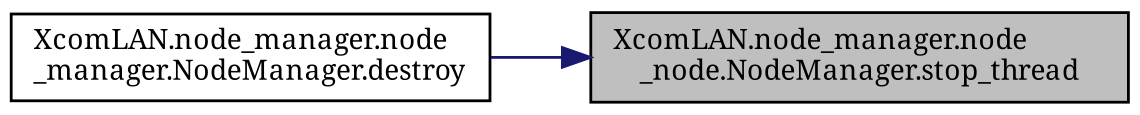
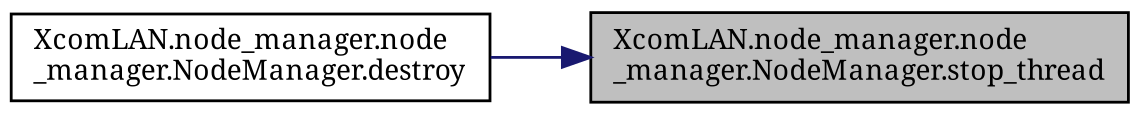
  digraph {
    rankdir=RL
    fontname="Noto Serif"
    node [color=black fontname="Noto Serif" fontsize=10 shape=record style=filled]
-   n1 [fillcolor=grey75 fontcolor=black height=0.2 label="XcomLAN.node_manager.node\l_node.NodeManager.stop_thread" width=0.4]
+   n1 [fillcolor=grey75 fontcolor=black height=0.2 label="XcomLAN.node_manager.node\l_manager.NodeManager.stop_thread" width=0.4]
    n2 [fillcolor=white height=0.2 label="XcomLAN.node_manager.node\l_manager.NodeManager.destroy" width=0.4]
    n1 -> n2 [color=midnightblue dir=back fontname="Noto Serif" fontsize=10 labelfontname=Helvetica labelfontsize=10 style=solid]
  }
